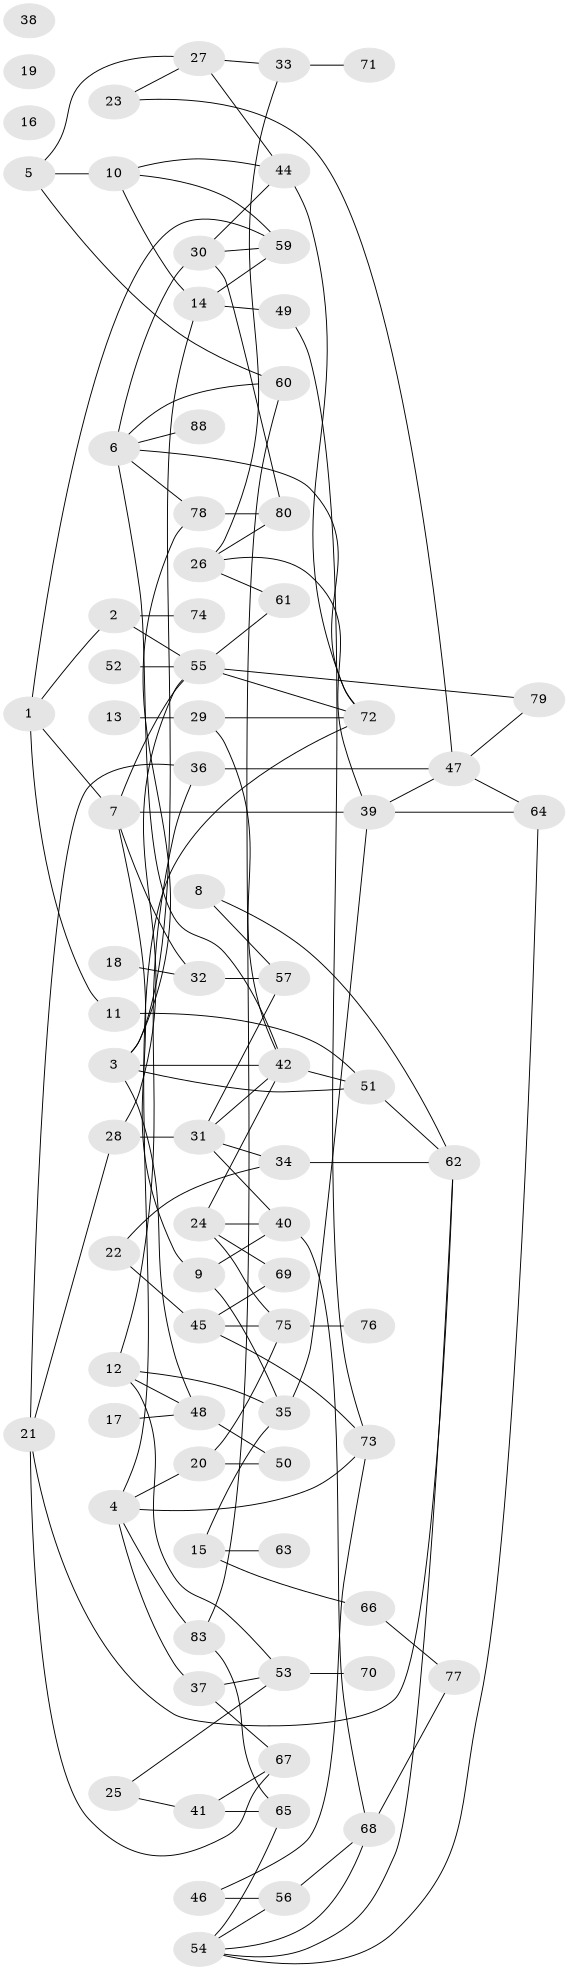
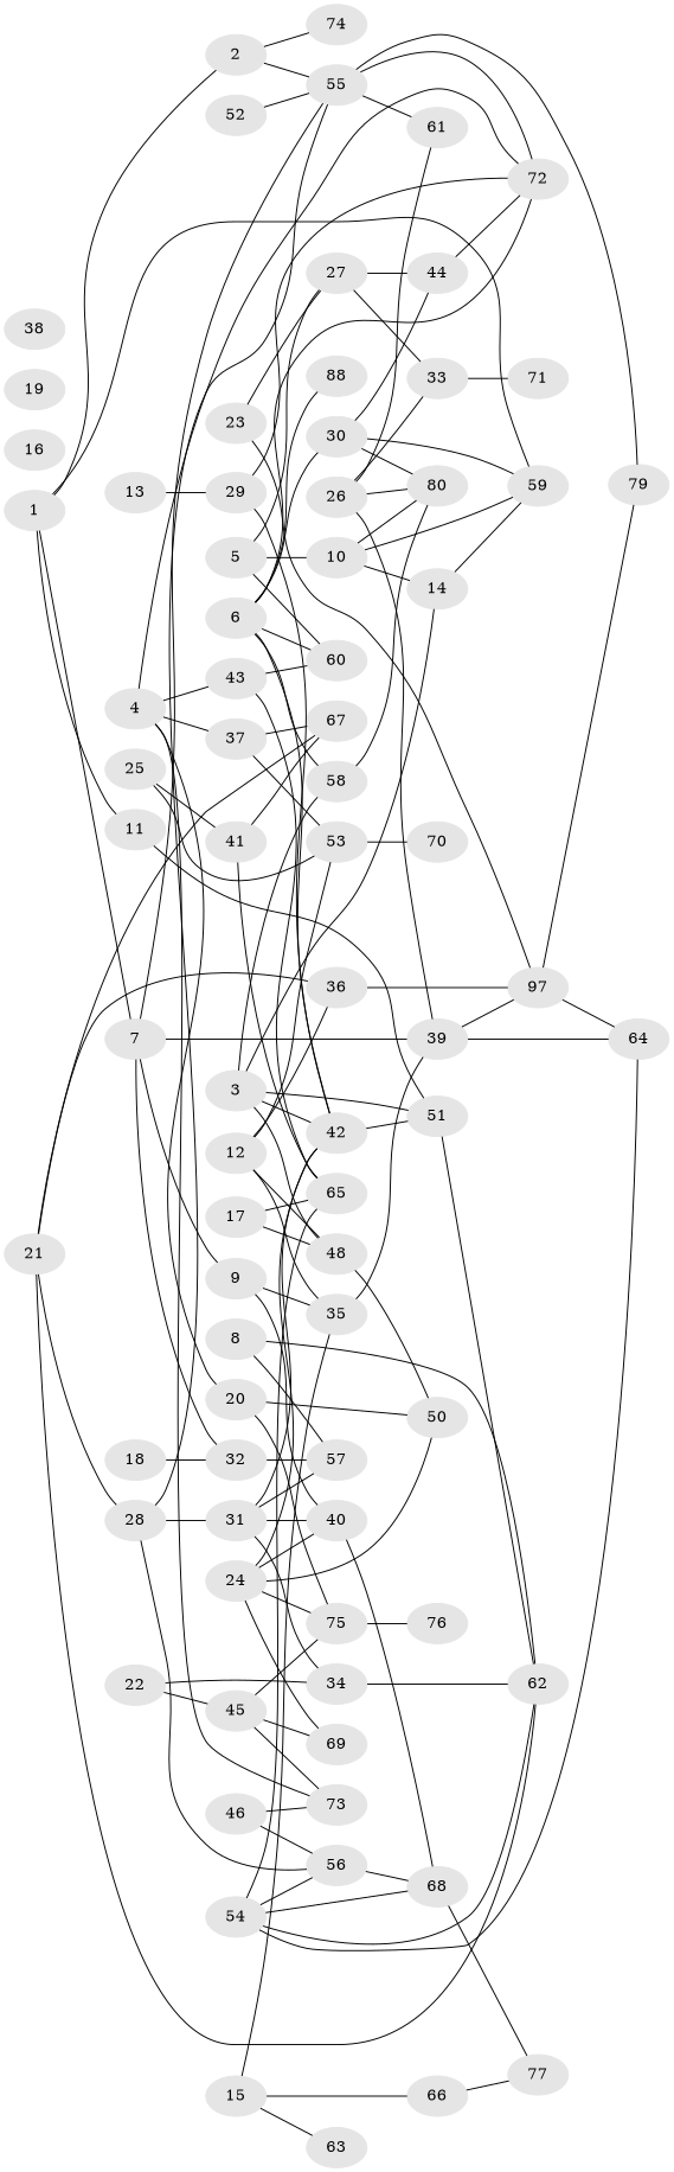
  graph {
    rankdir=LR
    node [color=gray90 style=filled]
    1
    2
    7
    11
    59
    55
    74
    32
    9
    39
    51
    57
    72
    61
    79
    3
    14
    42
    48
-   58 [label=78]
-   49
+   58
    50
    62
    80
    4
    20
    37
    73
-   43 [label=83]
+   43
    75
    53
    67
    5
    10
    27
    60
    44
    33
    6
    30
    n41 [label=88]
    35
    40
-   47
+   47 [label=97]
    64
    8
    68
    12
    36
    70
    13
    29
    15
    63
    66
    77
    16
    17
    65
    18
    19
    76
    21
    28
    31
    56
    22
    34
    45
    69
    23
    24
    25
    41
    26
    71
    38
    46
    52
    54
    1 -- 2
    1 -- 7
    1 -- 11
    1 -- 59
    2 -- 55
    2 -- 74
    7 -- 55
    7 -- 32
    7 -- 9
    7 -- 39
    11 -- 51
    55 -- 72
    55 -- 61
    55 -- 79
    32 -- 57
    9 -- 35
    9 -- 40
    39 -- 47
    39 -- 64
    51 -- 62
    3 -- 51
    3 -- 14
    3 -- 42
    3 -- 48
    3 -- 58
    14 -- 59
-   14 -- 49
    42 -- 51
    48 -- 50
    58 -- 80
-   49 -- 73
    4 -- 72
    4 -- 20
    4 -- 37
    4 -- 73
    4 -- 43
    20 -- 50
    20 -- 75
    37 -- 53
    37 -- 67
    43 -- 60
    43 -- 65
    75 -- 76
    53 -- 70
    5 -- 10
    5 -- 27
    5 -- 60
    10 -- 59
    10 -- 14
-   10 -- 44
+   10 -- 80
    27 -- 44
    27 -- 33
    44 -- 72
    33 -- 71
    6 -- 72
    6 -- 42
    6 -- 58
    6 -- 60
    6 -- 30
    6 -- n41
    30 -- 59
    30 -- 80
    30 -- 44
    35 -- 39
    40 -- 68
    47 -- 79
    47 -- 64
    8 -- 57
    8 -- 62
    68 -- 77
    12 -- 48
    12 -- 53
    12 -- 35
    12 -- 36
    36 -- 47
    13 -- 29
    29 -- 72
    29 -- 42
    15 -- 35
    15 -- 63
    15 -- 66
    66 -- 77
    17 -- 48
+   17 -- 65
    18 -- 32
    21 -- 62
    21 -- 67
    21 -- 36
    21 -- 28
    28 -- 55
    28 -- 31
+   28 -- 56
    31 -- 57
    31 -- 42
    31 -- 40
    31 -- 34
    56 -- 68
    22 -- 34
    22 -- 45
    34 -- 62
    45 -- 73
    45 -- 75
    45 -- 69
    23 -- 27
    23 -- 47
    24 -- 42
+   24 -- 50
    24 -- 75
    24 -- 40
    24 -- 69
    25 -- 53
    25 -- 41
    41 -- 67
    41 -- 65
    26 -- 39
    26 -- 61
    26 -- 80
    26 -- 33
    46 -- 73
    46 -- 56
    52 -- 55
    54 -- 62
    54 -- 64
    54 -- 68
    54 -- 65
    54 -- 56
  }
